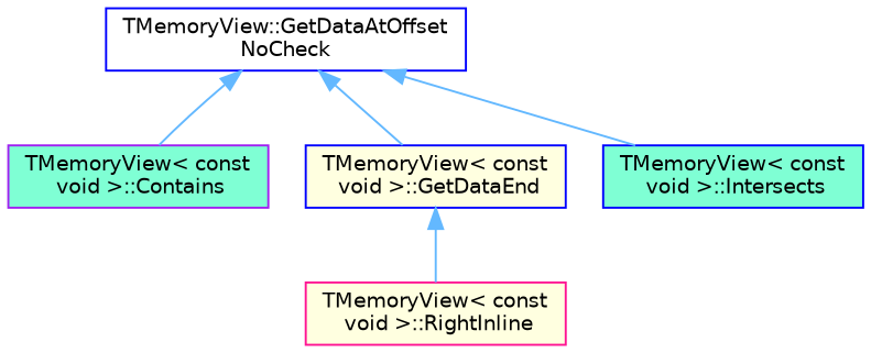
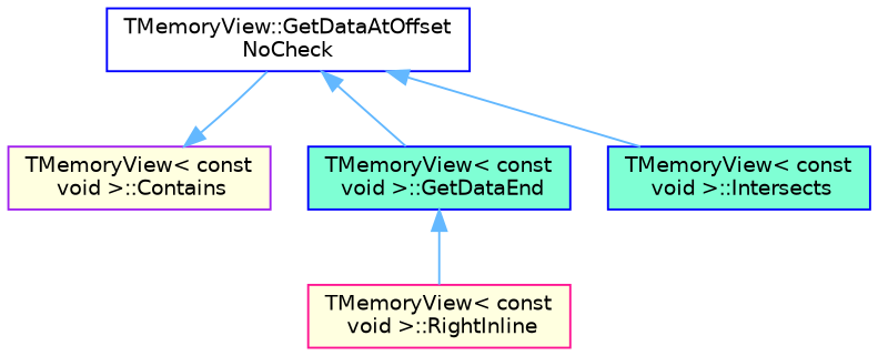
  digraph {
    rankdir=TB
    node [color=blue fillcolor=aquamarine fontname=Helvetica fontsize=10 shape=box style=filled]
    edge [color=steelblue1 dir=back fontname=Helvetica fontsize=10 labelfontname=Helvetica labelfontsize=10 style=solid]
    n1 [fillcolor=white fontcolor=black height=0.2 label="TMemoryView::GetDataAtOffset\lNoCheck" width=0.4]
-   n2 [color=purple height=0.2 label="TMemoryView\< const\l void \>::Contains" width=0.4]
-   n3 [fillcolor=lightyellow height=0.2 label="TMemoryView\< const\l void \>::GetDataEnd" width=0.4]
+   n2 [color=purple fillcolor=lightyellow height=0.2 label="TMemoryView\< const\l void \>::Contains" width=0.4]
+   n3 [height=0.2 label="TMemoryView\< const\l void \>::GetDataEnd" width=0.4]
    n4 [height=0.2 label="TMemoryView\< const\l void \>::Intersects" width=0.4]
    n5 [color=deeppink fillcolor=lightyellow height=0.2 label="TMemoryView\< const\l void \>::RightInline" width=0.4]
-   n1 -> n2
+   n2 -> n1
    n1 -> n3
    n1 -> n4
    n3 -> n5
  }
